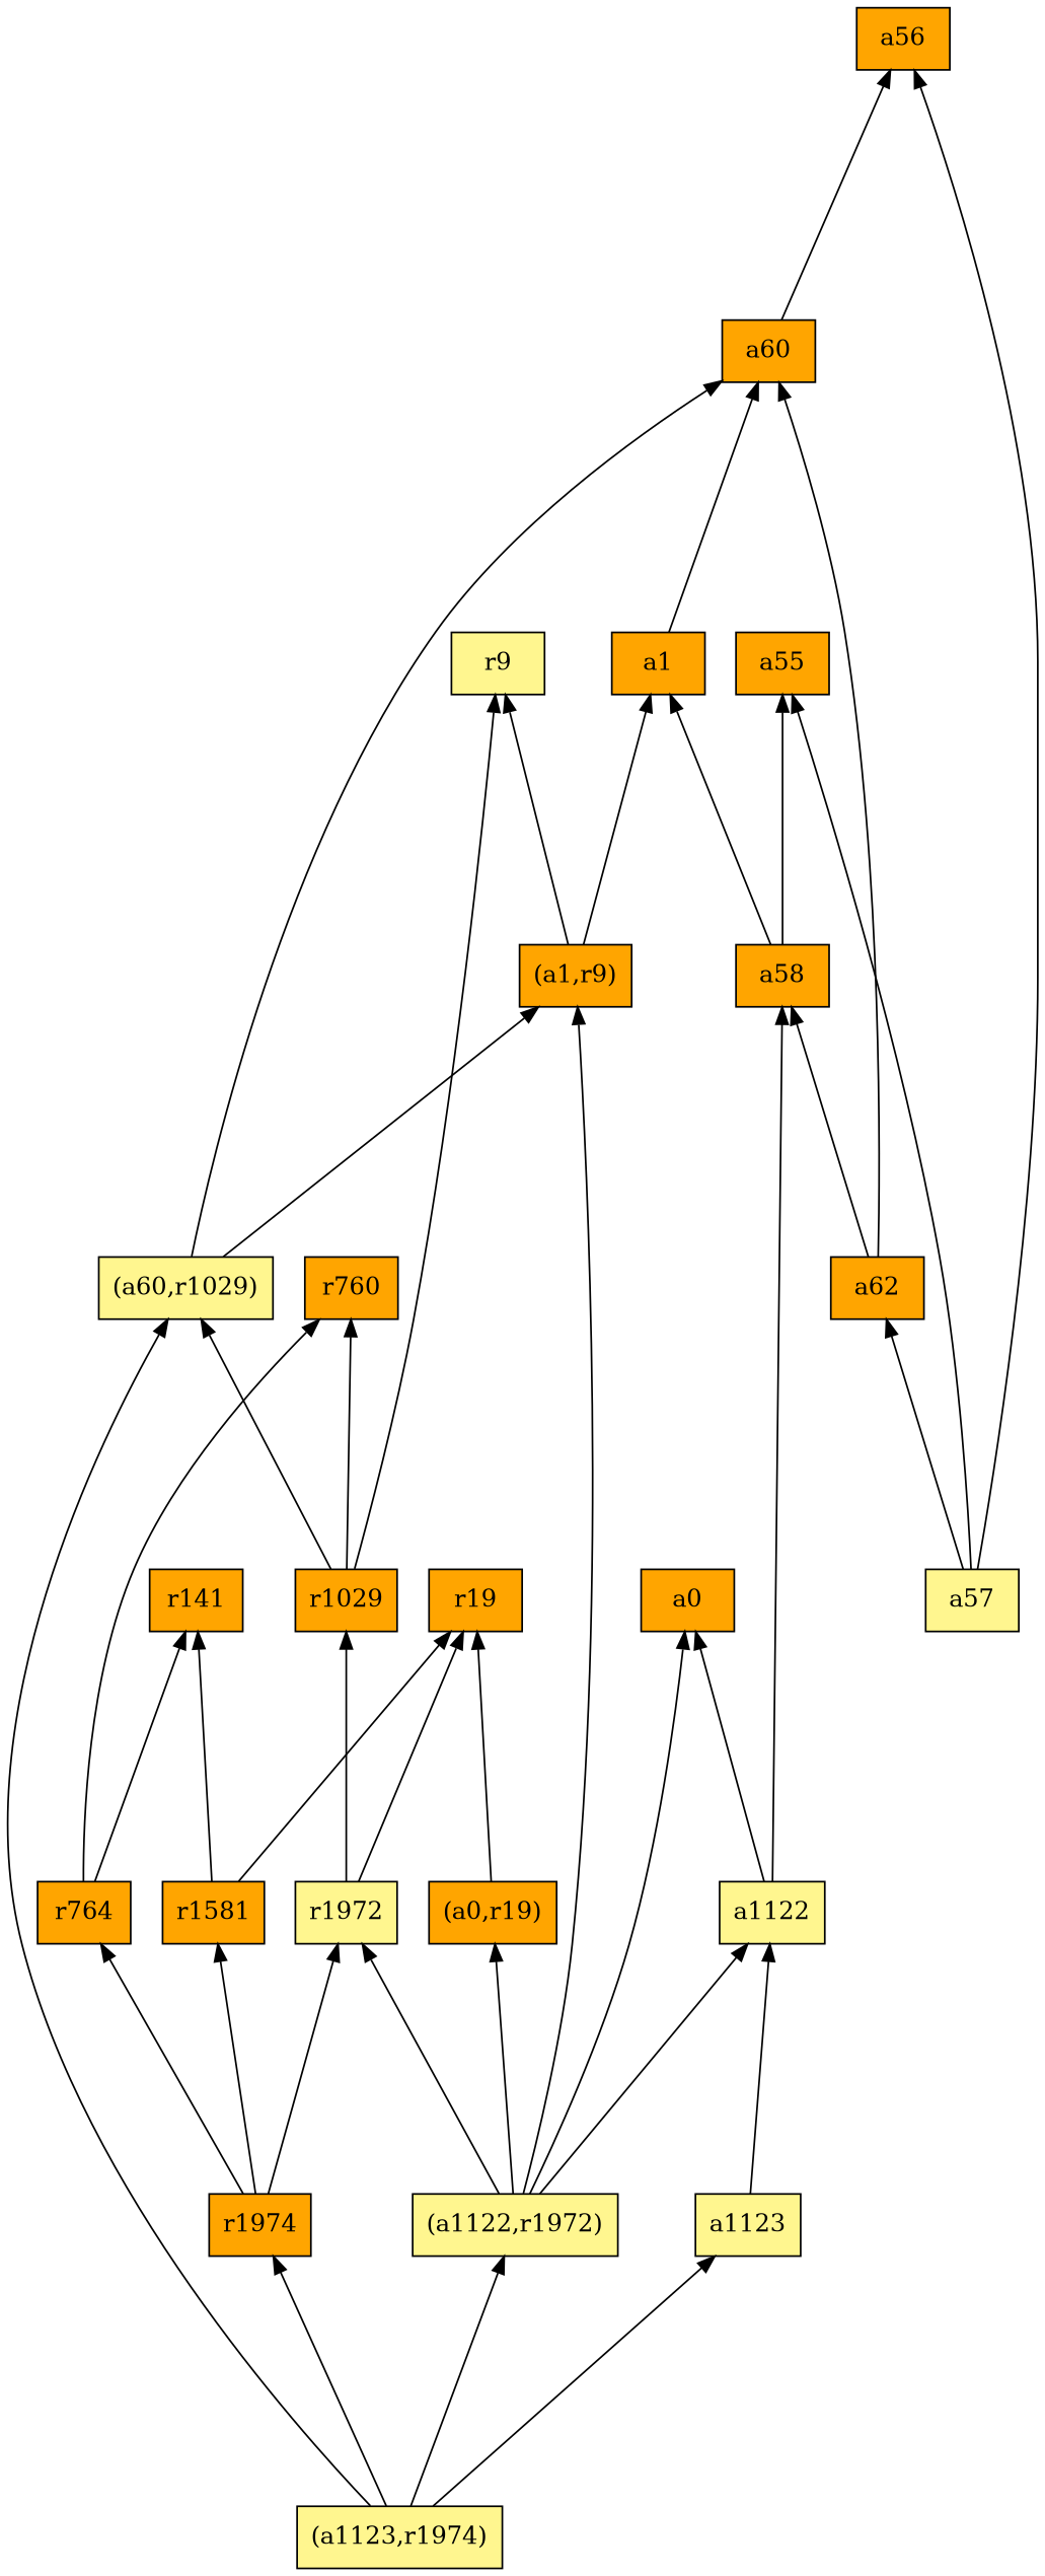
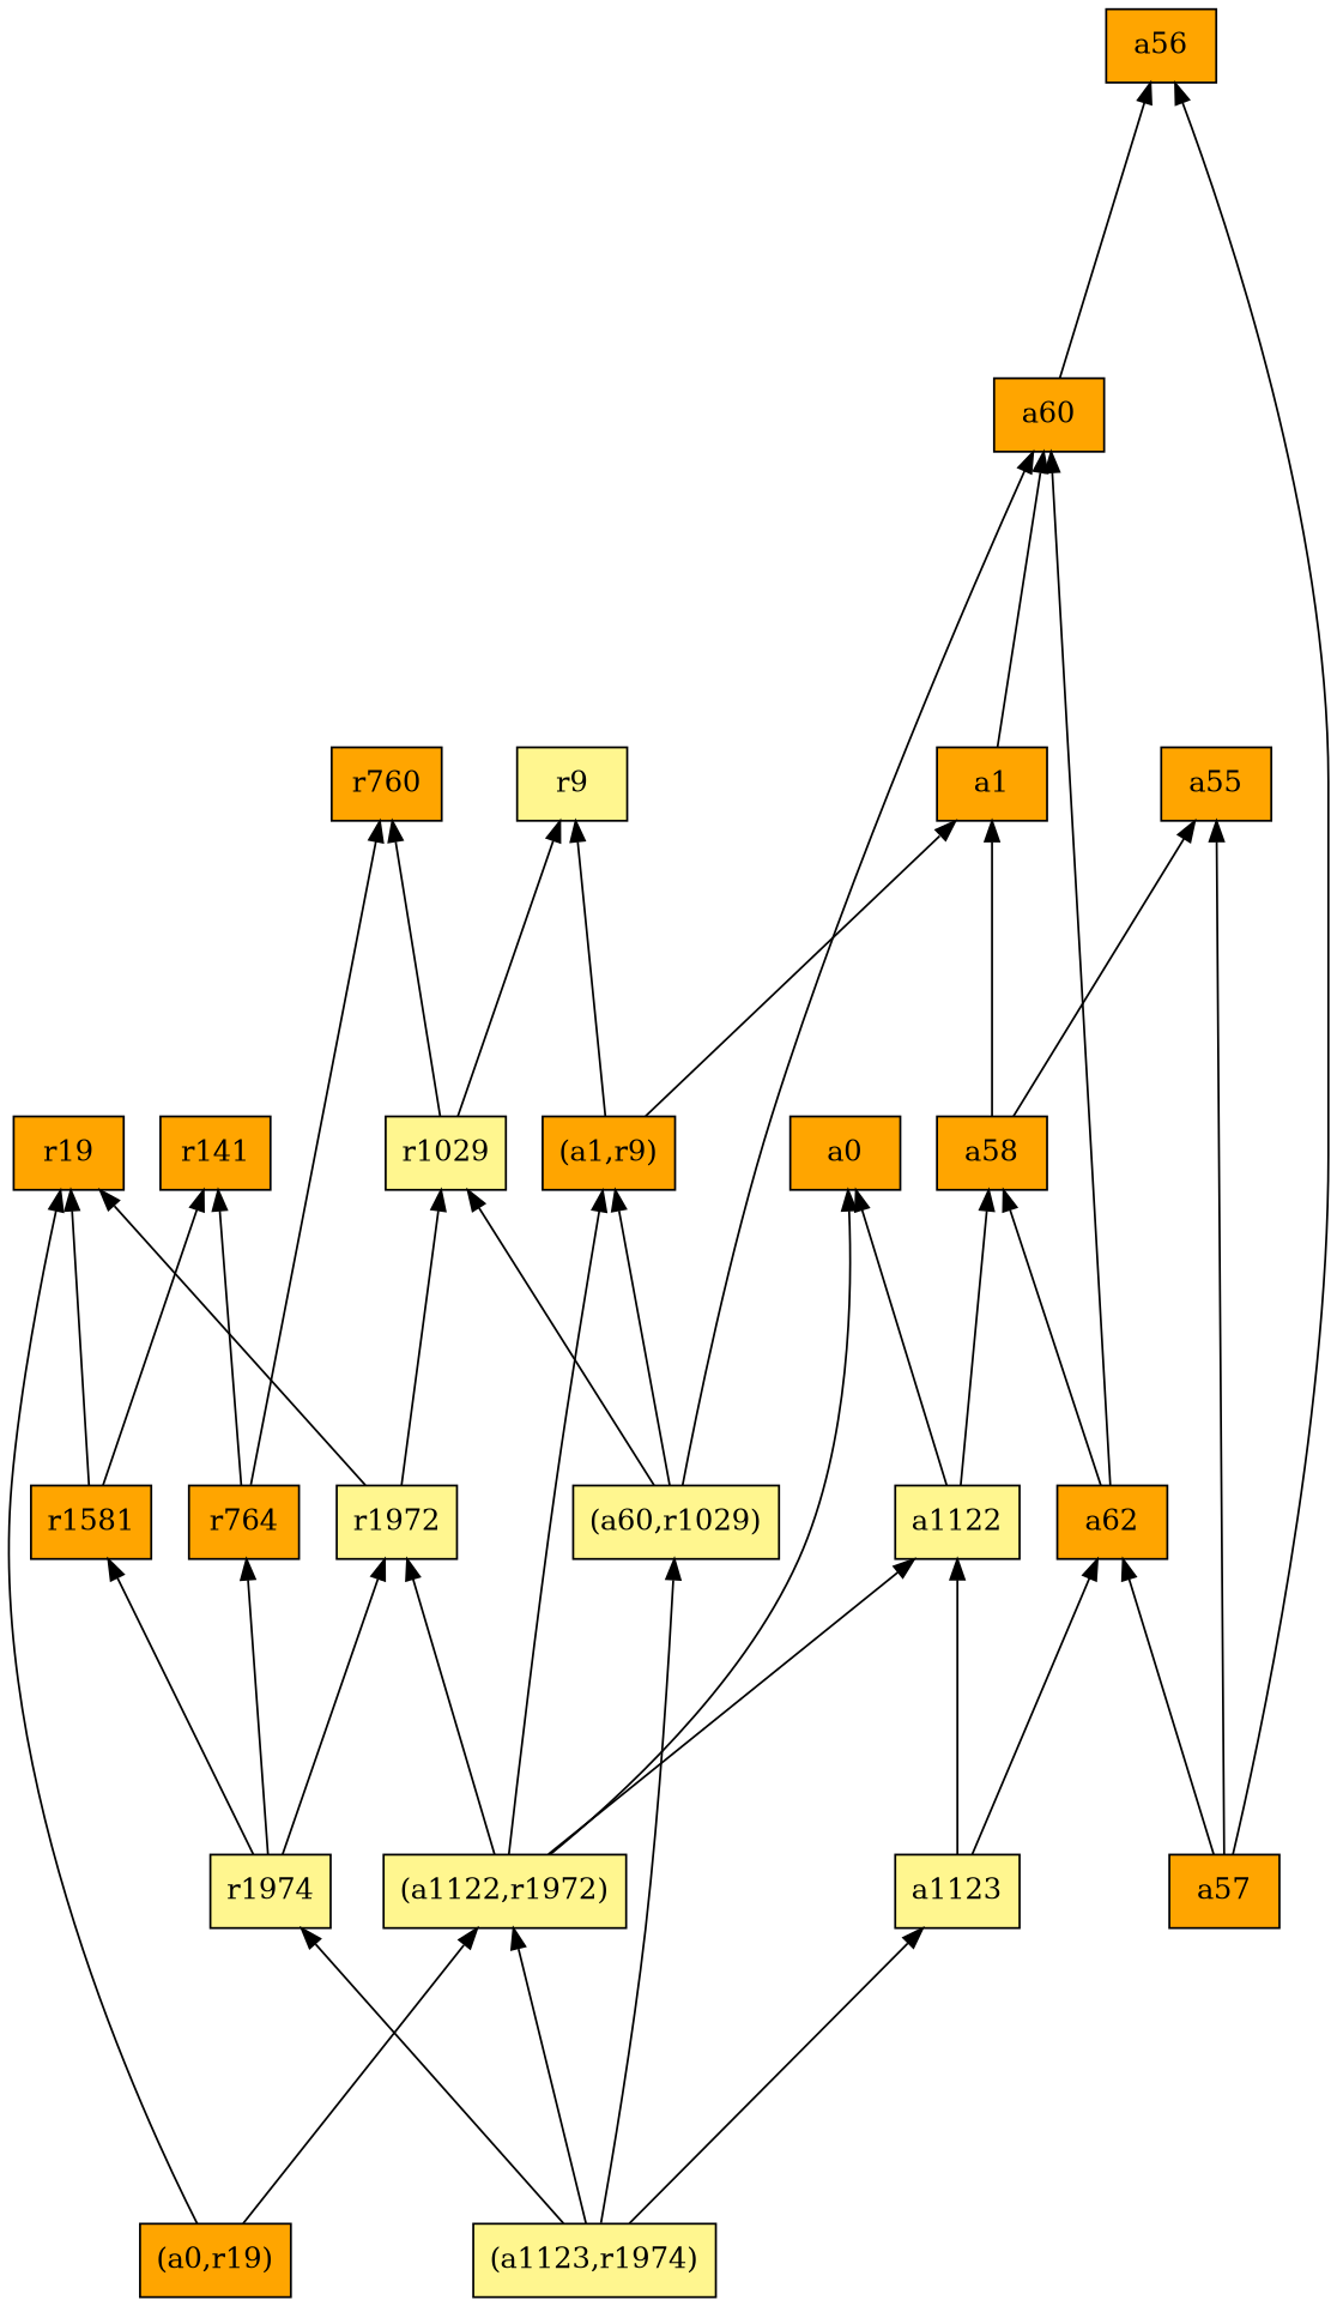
  digraph {
    rankdir=BT
    ranksep=2.0
    node [fillcolor=orange shape=record style=filled]
    n1 [label="{(a1,r9)}"]
    n2 [fillcolor=khaki1 label="{r9}"]
    n3 [label="{a1}"]
    n4 [label="{a60}"]
    n5 [label="{r141}"]
    n6 [label="{r764}"]
    n7 [label="{r760}"]
    n8 [label="{a58}"]
    n9 [label="{a55}"]
-   n10 [fillcolor=khaki1 label="{a57}"]
+   n10 [label="{a57}"]
    n11 [label="{a56}"]
    n12 [label="{a62}"]
    n13 [fillcolor=khaki1 label="{(a60,r1029)}"]
-   n14 [label="{r1029}"]
+   n14 [fillcolor=khaki1 label="{r1029}"]
    n15 [fillcolor=khaki1 label="{a1123}"]
    n16 [fillcolor=khaki1 label="{a1122}"]
    n17 [label="{a0}"]
-   n18 [label="{r1974}"]
+   n18 [fillcolor=khaki1 label="{r1974}"]
    n19 [label="{r1581}"]
    n20 [fillcolor=khaki1 label="{r1972}"]
    n21 [label="{r19}"]
    n22 [fillcolor=khaki1 label="{(a1123,r1974)}"]
    n23 [fillcolor=khaki1 label="{(a1122,r1972)}"]
    n24 [label="{(a0,r19)}"]
    n1 -> n2
    n1 -> n3
    n3 -> n4
    n4 -> n11
    n6 -> n5
    n6 -> n7
    n8 -> n3
    n8 -> n9
    n10 -> n9
    n10 -> n11
    n10 -> n12
    n12 -> n4
    n12 -> n8
    n13 -> n1
    n13 -> n4
-   n14 -> n13
+   n13 -> n14
    n14 -> n2
    n14 -> n7
+   n15 -> n12
    n15 -> n16
    n16 -> n8
    n16 -> n17
    n18 -> n6
    n18 -> n19
    n18 -> n20
    n19 -> n5
    n19 -> n21
    n20 -> n14
    n20 -> n21
    n22 -> n13
    n22 -> n15
    n22 -> n18
    n22 -> n23
    n23 -> n1
    n23 -> n16
    n23 -> n17
    n23 -> n20
-   n23 -> n24
+   n24 -> n23
    n24 -> n21
  }
